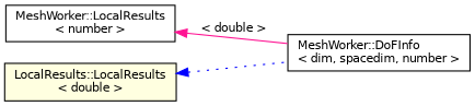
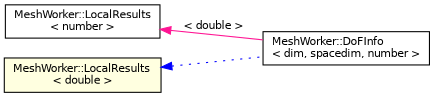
  digraph {
    rankdir=LR
    node [color=black fillcolor=white fontname=Helvetica fontsize=10 shape=record style=filled]
    edge [dir=back fontname=Helvetica fontsize=10 labelfontname=Helvetica labelfontsize=10]
    n1 [fontcolor=black height=0.2 label="MeshWorker::LocalResults\l\< number \>" width=0.4]
    n2 [height=0.2 label="MeshWorker::DoFInfo\l\< dim, spacedim, number \>" width=0.4]
-   n3 [fillcolor=lightyellow height=0.2 label="LocalResults::LocalResults\l\< double \>" width=0.4]
+   n3 [fillcolor=lightyellow height=0.2 label="MeshWorker::LocalResults\l\< double \>" width=0.4]
    n1 -> n2 [color=deeppink label=" \< double \>" style=solid]
    n3 -> n2 [color=blue style=dotted]
  }
